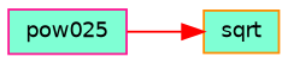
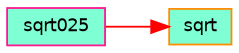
  digraph {
    rankdir=LR
    node [fillcolor=aquamarine fontname=Helvetica fontsize=10 shape=record style=filled]
-   n1 [color=deeppink fontcolor=black height=0.2 label=pow025 width=0.4]
+   n1 [color=deeppink fontcolor=black height=0.2 label=sqrt025 width=0.4]
    n2 [color=darkorange height=0.2 label=sqrt width=0.4]
    n1 -> n2 [color=red fontname=Helvetica fontsize=10 labelfontname=Helvetica labelfontsize=10 style=solid]
  }
